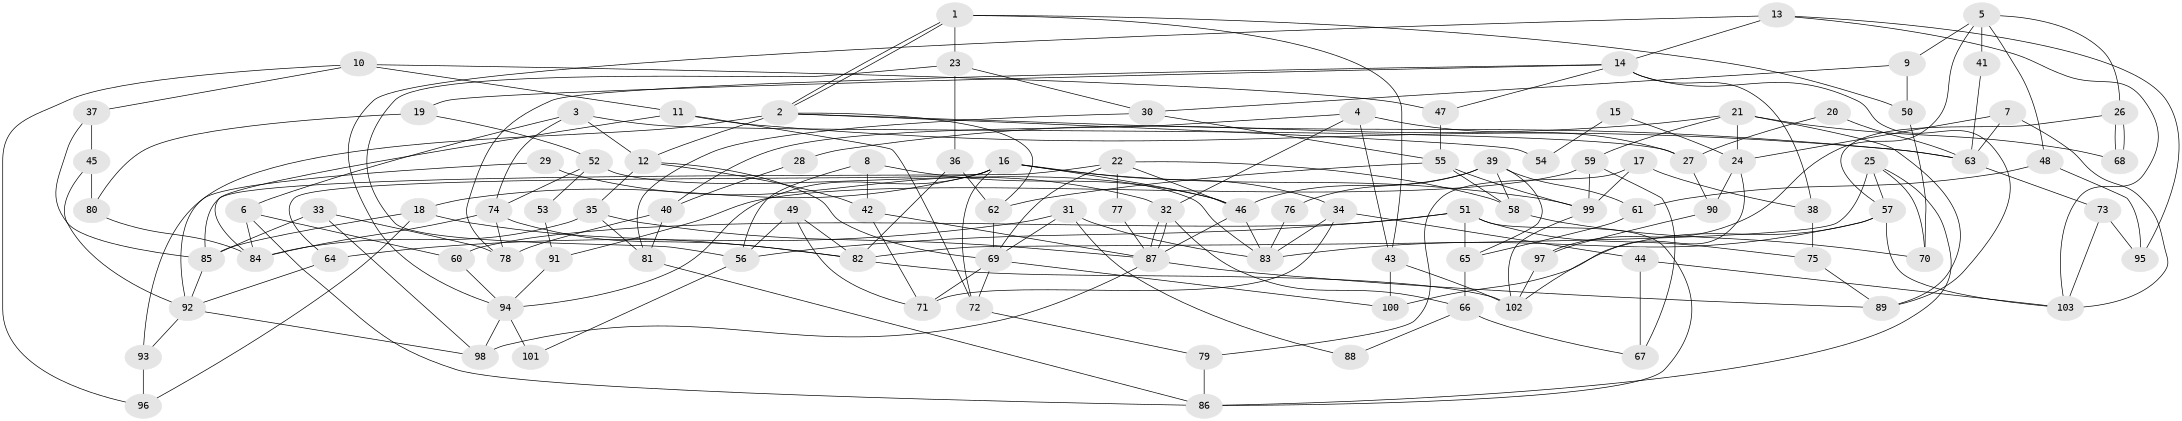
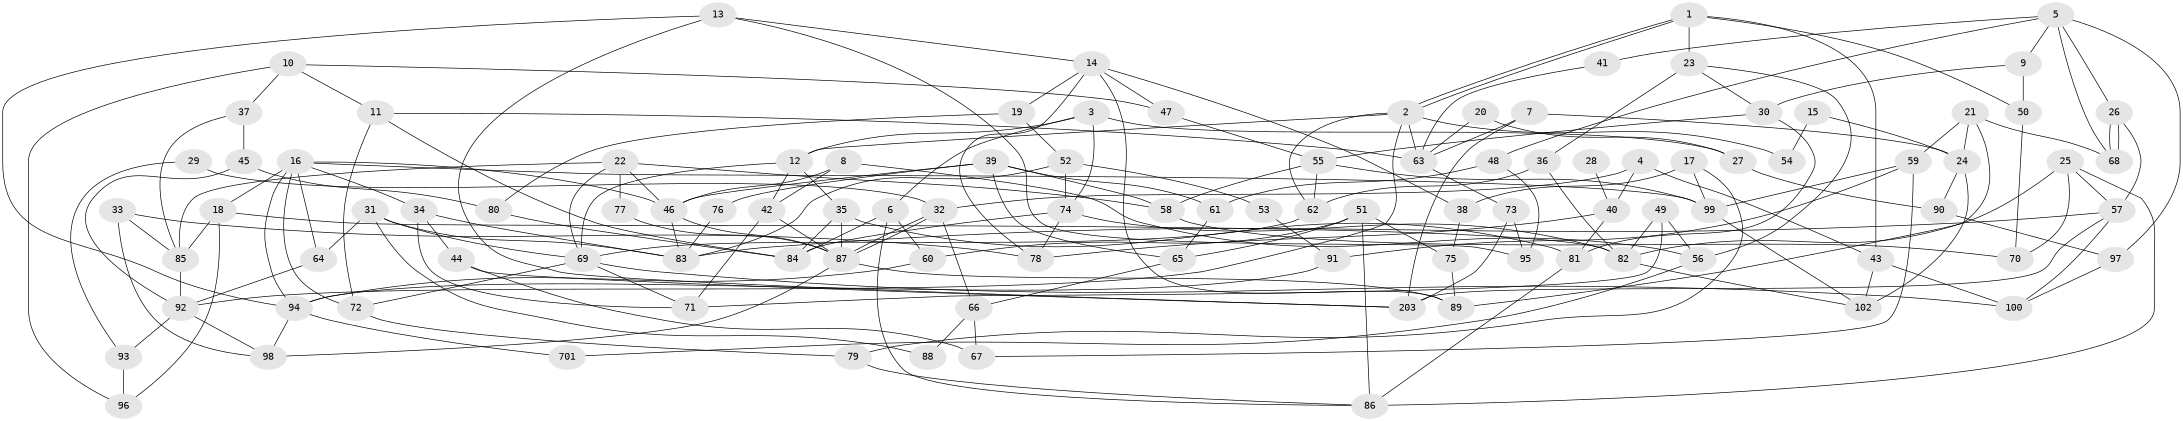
  graph {
    fontname="DejaVu Sans Mono"
    node [color=gray90 fontname="DejaVu Sans Mono" style=filled]
    edge [fontname="DejaVu Sans Mono"]
    1
    2
    23
    43
    50
    12
    54
    62
    63
    92
    56
    30
    36
    102
    100
    70
    42
    35
    69
    73
    93
    98
    3
    6
    27
    74
    60
    84
    86
    90
    78
    82
    4
    32
    40
    66
    87
    81
    5
    9
    26
    41
    48
    68
    97
    57
    95
    61
    94
    7
    24
-   103
+   103 [label=203]
    8
    46
    71
    83
-   101
+   101 [label=701]
    55
    10
    11
    37
    47
    96
    72
    85
    45
    79
    13
    14
    19
    38
    89
    52
    80
    75
    15
    16
    18
    34
    64
    99
    44
    17
    53
    20
    21
    28
    59
    67
    91
    22
    58
    77
    25
    33
    29
    31
    88
    39
    65
    76
    49
    51
    1 -- 2
    1 -- 2
    1 -- 23
    1 -- 43
    1 -- 50
    2 -- 12
    2 -- 54
    2 -- 62
    2 -- 63
    2 -- 92
    23 -- 56
    23 -- 30
    23 -- 36
    43 -- 102
    43 -- 100
    50 -- 70
    12 -- 42
    12 -- 35
    12 -- 69
    62 -- 69
    63 -- 73
    92 -- 93
    92 -- 98
    56 -- 101
    30 -- 81
    30 -- 55
    36 -- 62
    36 -- 82
    42 -- 87
    42 -- 71
    35 -- 84
    35 -- 87
    35 -- 81
    69 -- 100
    69 -- 71
    69 -- 72
    73 -- 95
    73 -- 103
    93 -- 96
    3 -- 12
    3 -- 6
    3 -- 27
    3 -- 74
    6 -- 60
    6 -- 84
    6 -- 86
    27 -- 90
    74 -- 84
    74 -- 78
    74 -- 82
    60 -- 94
    90 -- 97
    82 -- 102
    4 -- 43
-   4 -- 27
    4 -- 32
    4 -- 40
    32 -- 66
    32 -- 87
    32 -- 87
    40 -- 78
    40 -- 81
    66 -- 67
    66 -- 88
    87 -- 98
    87 -- 89
    81 -- 86
    5 -- 9
    5 -- 26
    5 -- 41
    5 -- 48
+   5 -- 68
    5 -- 97
    9 -- 50
    9 -- 30
    26 -- 68
    26 -- 68
    26 -- 57
    41 -- 63
    48 -- 95
    48 -- 61
-   97 -- 102
+   97 -- 100
    57 -- 100
    57 -- 103
    57 -- 83
    61 -- 65
    94 -- 98
    94 -- 101
    7 -- 63
    7 -- 24
    7 -- 103
    24 -- 102
    24 -- 90
    8 -- 56
    8 -- 42
    8 -- 46
    46 -- 87
    46 -- 83
    55 -- 62
    55 -- 99
    55 -- 58
    10 -- 11
    10 -- 37
    10 -- 47
    10 -- 96
    11 -- 63
    11 -- 84
    11 -- 72
    37 -- 85
    37 -- 45
    47 -- 55
    72 -- 79
    85 -- 92
    45 -- 92
    45 -- 80
    79 -- 86
    13 -- 95
    13 -- 94
    13 -- 103
    13 -- 14
    14 -- 78
    14 -- 47
    14 -- 19
    14 -- 38
    14 -- 89
    19 -- 52
    19 -- 80
    38 -- 75
    52 -- 74
    52 -- 83
    52 -- 53
    80 -- 84
    75 -- 89
    15 -- 54
    15 -- 24
    16 -- 94
    16 -- 46
    16 -- 72
    16 -- 18
    16 -- 34
    16 -- 64
    16 -- 99
    18 -- 82
    18 -- 96
    18 -- 85
    34 -- 71
    34 -- 83
    34 -- 44
    64 -- 92
    99 -- 102
    44 -- 103
    44 -- 67
    17 -- 79
    17 -- 38
    17 -- 99
    53 -- 91
    20 -- 63
    20 -- 27
    21 -- 68
    21 -- 24
    21 -- 89
-   21 -- 28
    21 -- 59
    28 -- 40
    59 -- 99
    59 -- 67
    59 -- 91
    91 -- 94
    22 -- 69
    22 -- 46
    22 -- 85
    22 -- 58
    22 -- 77
    58 -- 70
    77 -- 87
    25 -- 70
    25 -- 86
    25 -- 82
    25 -- 57
    33 -- 98
    33 -- 78
    33 -- 85
    29 -- 93
    29 -- 32
    31 -- 69
    31 -- 83
    31 -- 64
    31 -- 88
    39 -- 61
    39 -- 46
    39 -- 58
    39 -- 65
    39 -- 76
    65 -- 66
    76 -- 83
    49 -- 56
    49 -- 82
    49 -- 71
-   51 -- 56
    51 -- 60
    51 -- 86
    51 -- 75
    51 -- 65
  }
